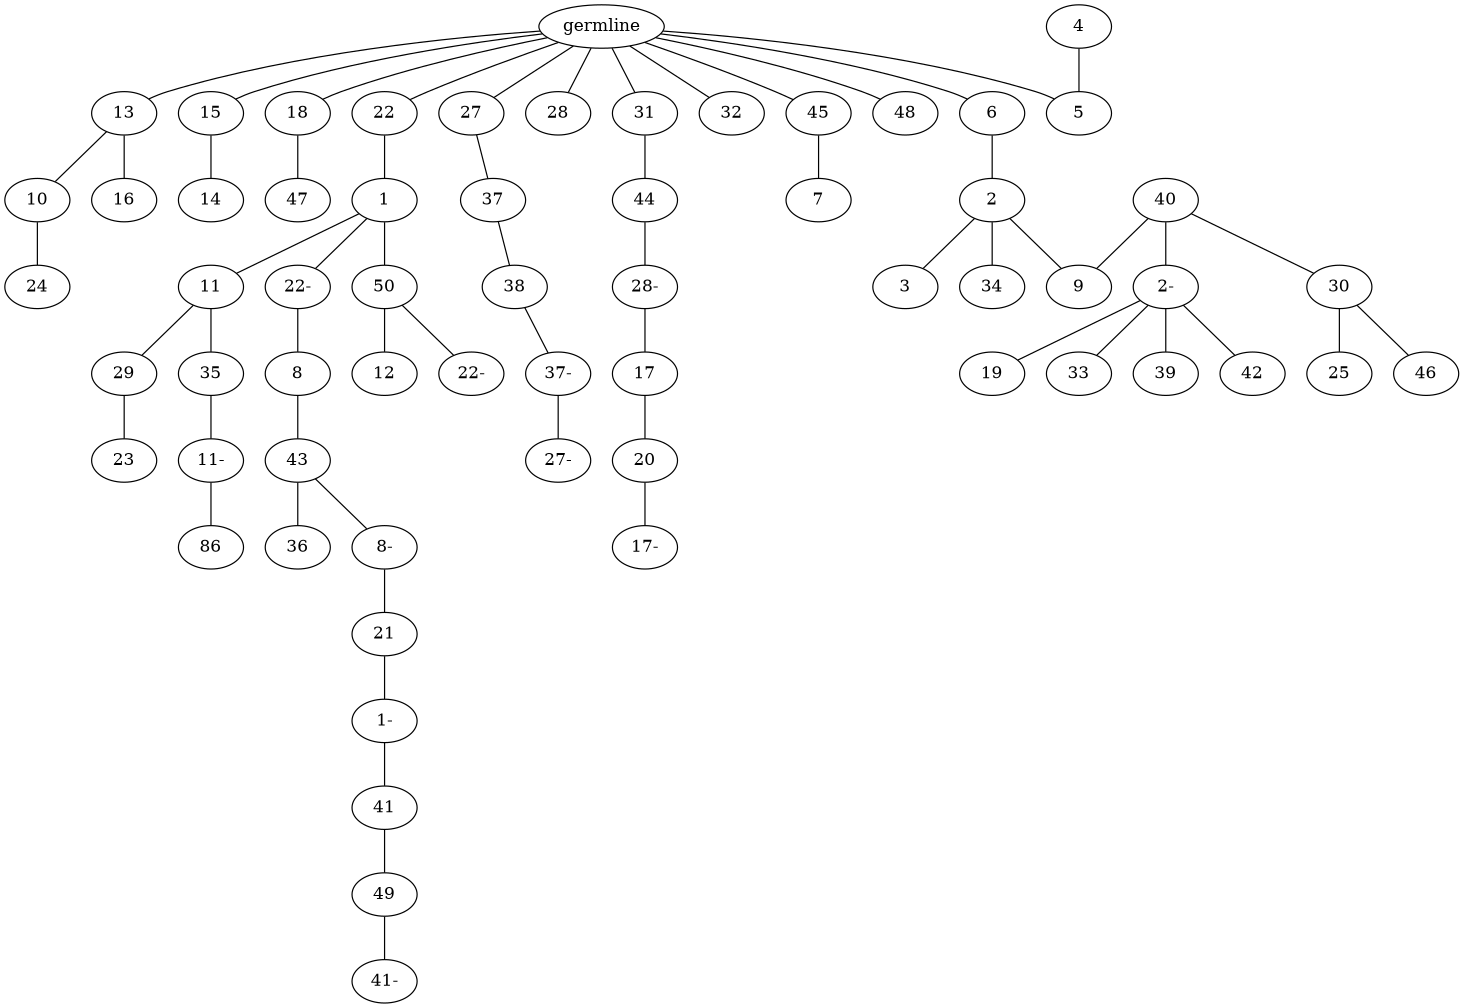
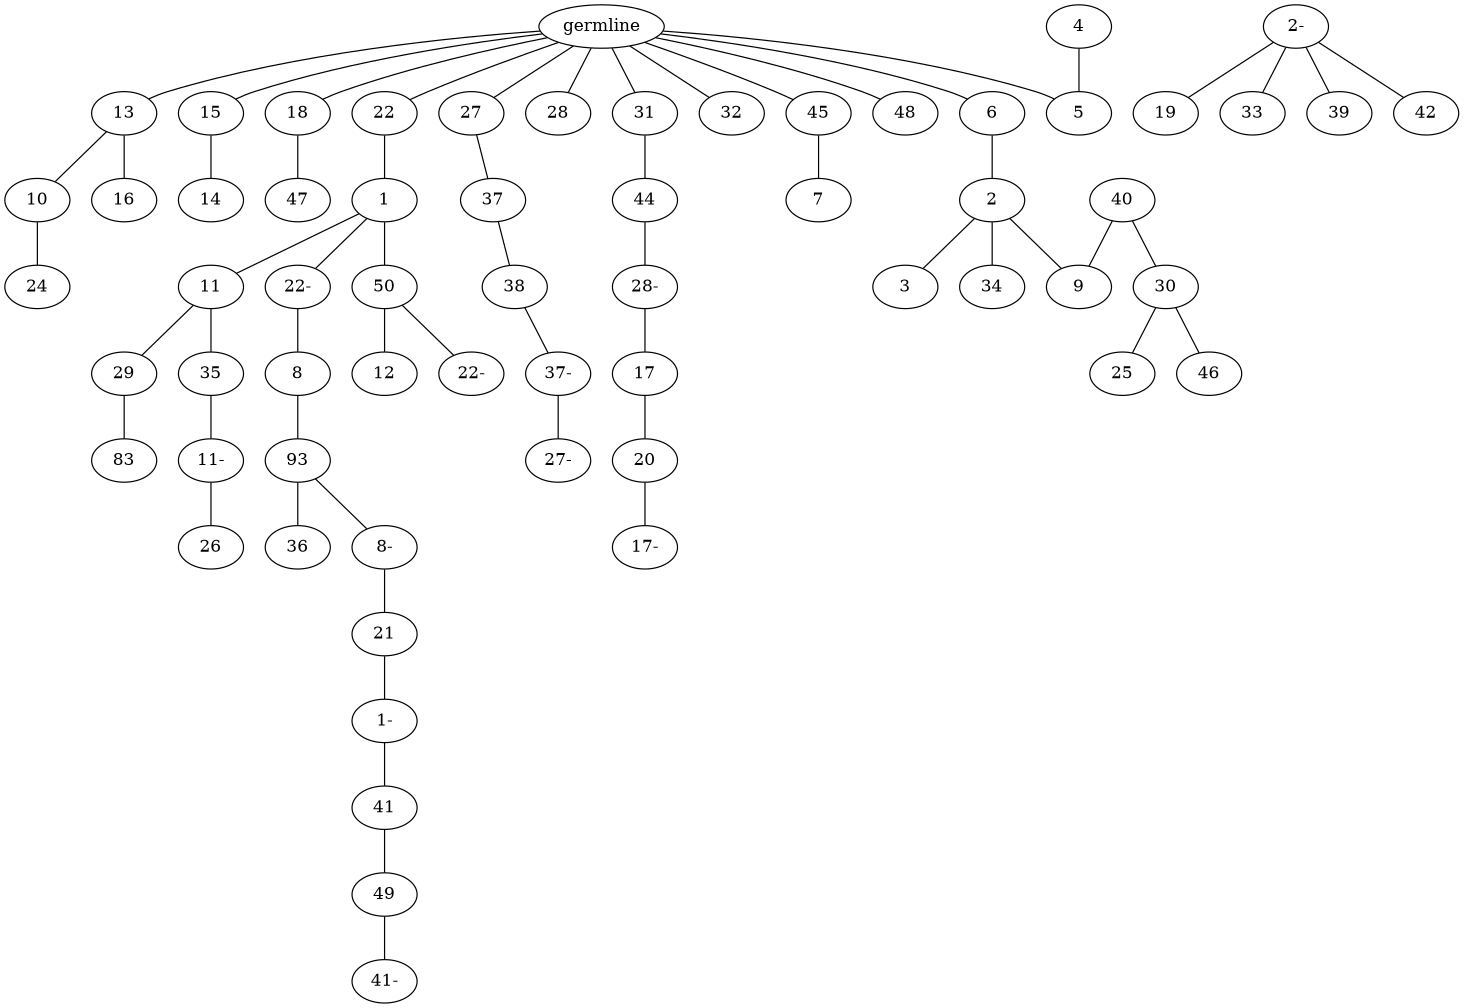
  graph {
    n1 [label=germline]
    n2 [label=13]
    n3 [label=15]
    n4 [label=18]
    n5 [label=22]
    n6 [label=27]
    n7 [label=28]
    n8 [label=31]
    n9 [label=32]
    n10 [label=45]
    n11 [label=48]
    n12 [label=6]
    n13 [label=5]
    n14 [label=10]
    n15 [label=16]
    n16 [label=14]
    n17 [label=47]
    n18 [label=1]
    n19 [label=37]
    n20 [label=44]
    n21 [label=4]
    n22 [label=7]
    n23 [label=2]
    n24 [label=24]
    n25 [label=11]
    n26 [label="22-"]
    n27 [label=50]
    n28 [label=29]
    n29 [label=35]
    n30 [label=8]
    n31 [label=12]
    n32 [label="22-"]
-   n33 [label=23]
+   n33 [label=83]
    n34 [label="11-"]
-   n35 [label=86]
-   n36 [label=43]
+   n35 [label=26]
+   n36 [label=93]
    n37 [label=36]
    n38 [label="8-"]
    n39 [label=21]
    n40 [label="1-"]
    n41 [label=41]
    n42 [label=49]
    n43 [label="41-"]
    n44 [label=38]
    n45 [label="37-"]
    n46 [label="27-"]
    n47 [label="28-"]
    n48 [label=17]
    n49 [label=20]
    n50 [label="17-"]
    n51 [label=3]
    n52 [label=34]
    n53 [label=9]
    n54 [label=40]
    n55 [label="2-"]
    n56 [label=30]
    n57 [label=19]
    n58 [label=33]
    n59 [label=39]
    n60 [label=42]
    n61 [label=25]
    n62 [label=46]
    n1 -- n2
    n1 -- n3
    n1 -- n4
    n1 -- n5
    n1 -- n6
    n1 -- n7
    n1 -- n8
    n1 -- n9
    n1 -- n10
    n1 -- n11
    n1 -- n12
    n1 -- n13
    n2 -- n14
    n2 -- n15
    n3 -- n16
    n4 -- n17
    n5 -- n18
    n6 -- n19
    n8 -- n20
    n10 -- n22
    n12 -- n23
    n14 -- n24
    n18 -- n25
    n18 -- n26
    n18 -- n27
    n19 -- n44
    n20 -- n47
    n21 -- n13
    n23 -- n51
    n23 -- n52
    n23 -- n53
    n25 -- n28
    n25 -- n29
    n26 -- n30
    n27 -- n31
    n27 -- n32
    n28 -- n33
    n29 -- n34
    n30 -- n36
    n34 -- n35
    n36 -- n37
    n36 -- n38
    n38 -- n39
    n39 -- n40
    n40 -- n41
    n41 -- n42
    n42 -- n43
    n44 -- n45
    n45 -- n46
    n47 -- n48
    n48 -- n49
    n49 -- n50
    n54 -- n53
-   n54 -- n55
    n54 -- n56
    n55 -- n57
    n55 -- n58
    n55 -- n59
    n55 -- n60
    n56 -- n61
    n56 -- n62
  }
